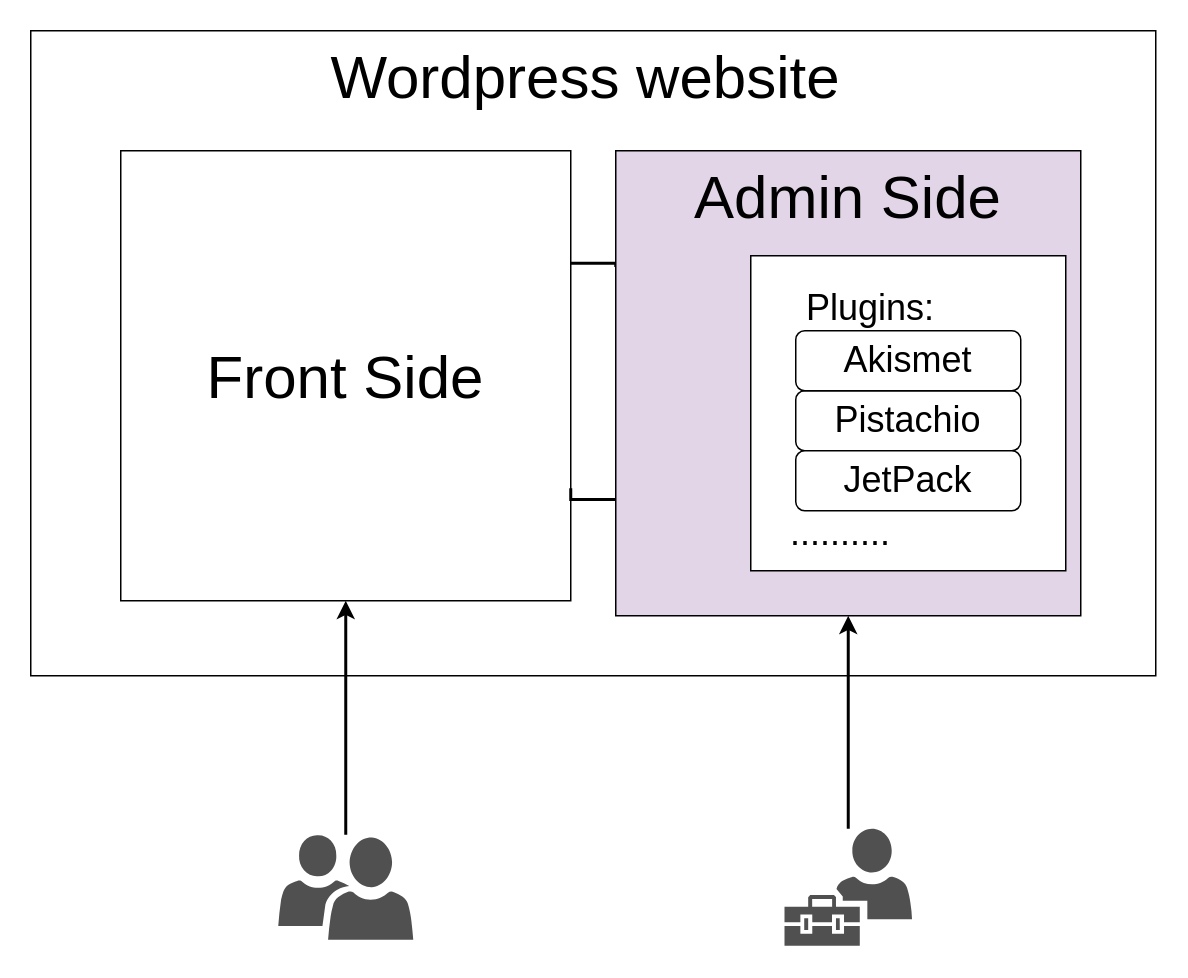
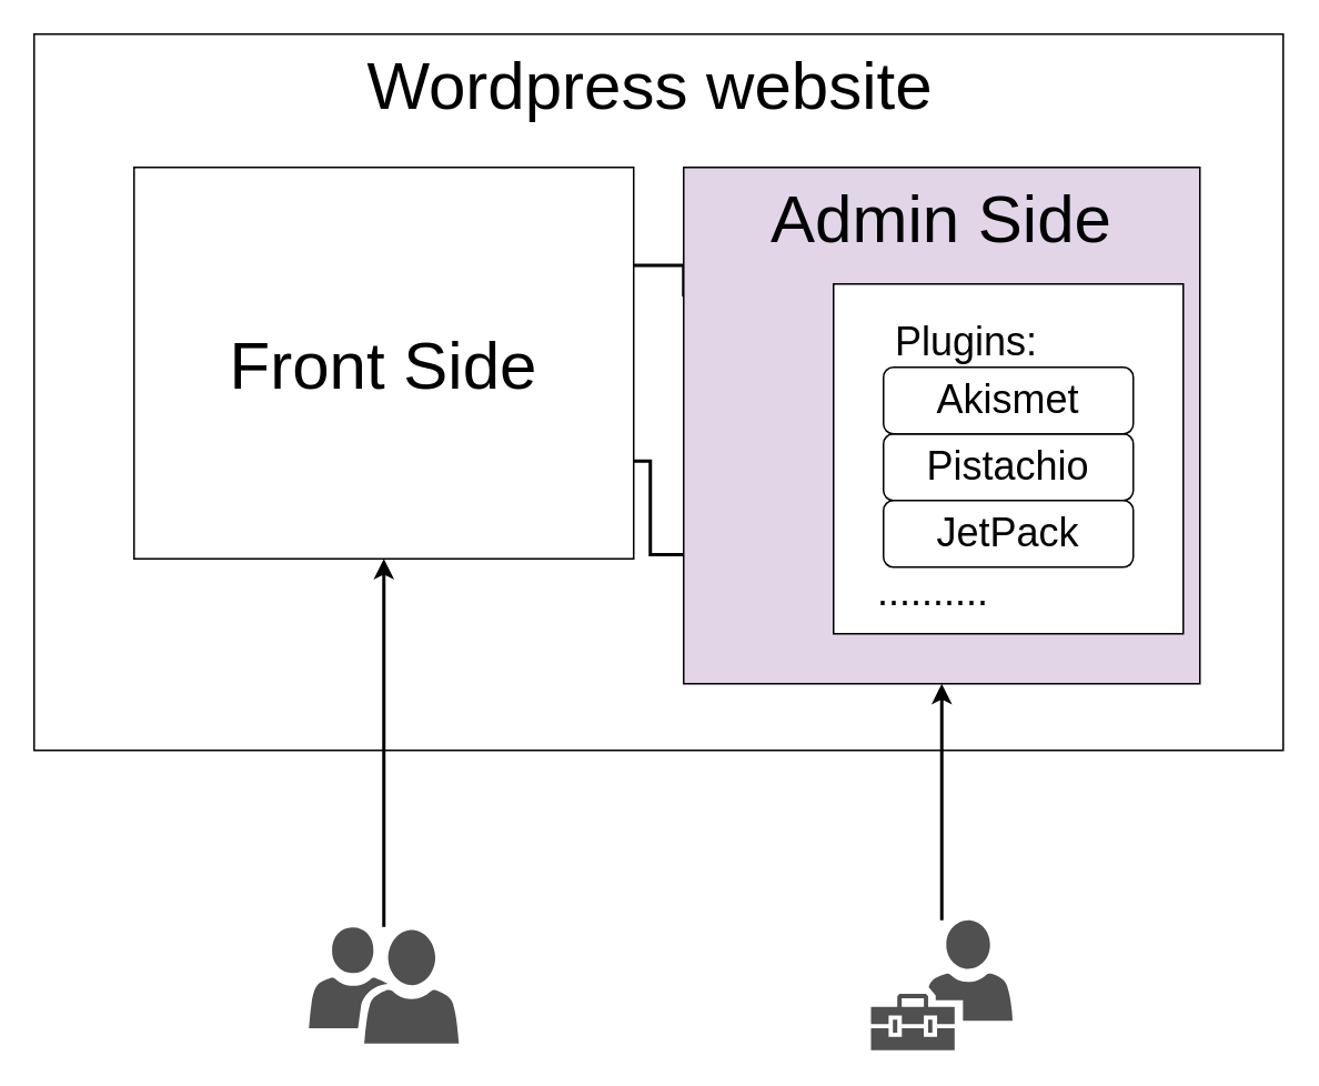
  <mxCell id="0" />
  <mxCell id="1" parent="0" />
  <mxCell id="2" value="" style="rounded=0;whiteSpace=wrap;html=1;fontSize=40;" parent="1" vertex="1"><mxGeometry x="20" y="20" width="750" height="430" as="geometry" /></mxCell>
  <mxCell id="3" style="edgeStyle=orthogonalEdgeStyle;rounded=0;orthogonalLoop=1;jettySize=auto;html=1;exitX=1;exitY=0.25;exitDx=0;exitDy=0;entryX=0;entryY=0.25;entryDx=0;entryDy=0;fontSize=40;strokeWidth=2;endArrow=none;endFill=0;" parent="1" source="4" target="6" edge="1"><mxGeometry relative="1" as="geometry" /></mxCell>
- <mxCell id="4" value="&lt;font style=&quot;font-size: 40px;&quot;&gt;Front Side&lt;/font&gt;" style="whiteSpace=wrap;html=1;aspect=fixed;" parent="1" vertex="1"><mxGeometry x="80" y="100" width="300" height="300" as="geometry" /></mxCell>
+ <mxCell id="4" value="&lt;font style=&quot;font-size: 40px;&quot;&gt;Front Side&lt;/font&gt;" style="whiteSpace=wrap;html=1;aspect=fixed;" parent="1" vertex="1"><mxGeometry x="80" y="100" width="300" height="235" as="geometry" /></mxCell>
  <mxCell id="5" style="edgeStyle=orthogonalEdgeStyle;rounded=0;orthogonalLoop=1;jettySize=auto;html=1;exitX=0;exitY=0.75;exitDx=0;exitDy=0;entryX=1;entryY=0.75;entryDx=0;entryDy=0;fontSize=40;endArrow=none;endFill=0;strokeWidth=2;" parent="1" source="6" target="4" edge="1"><mxGeometry relative="1" as="geometry" /></mxCell>
  <mxCell id="6" value="&lt;font style=&quot;font-size: 40px;&quot;&gt;Admin Side&lt;/font&gt;" style="whiteSpace=wrap;html=1;aspect=fixed;verticalAlign=top;fillColor=#e1d5e7;" parent="1" vertex="1"><mxGeometry x="410" y="100" width="310" height="310" as="geometry" /></mxCell>
  <mxCell id="7" value="Wordpress website" style="text;html=1;strokeColor=none;fillColor=none;align=center;verticalAlign=middle;whiteSpace=wrap;rounded=0;fontSize=40;" parent="1" vertex="1"><mxGeometry x="180" y="35" width="420" height="30" as="geometry" /></mxCell>
  <mxCell id="8" value="" style="shape=image;html=1;verticalAlign=top;verticalLabelPosition=bottom;labelBackgroundColor=#ffffff;imageAspect=0;aspect=fixed;image=https://cdn4.iconfinder.com/data/icons/web-ui-color/128/Checkmark-128.png;fontSize=40;" parent="1" vertex="1"><mxGeometry x="670" y="110" width="40" height="40" as="geometry" /></mxCell>
  <mxCell id="9" style="edgeStyle=orthogonalEdgeStyle;rounded=0;orthogonalLoop=1;jettySize=auto;html=1;entryX=0.5;entryY=1;entryDx=0;entryDy=0;fontSize=40;strokeWidth=2;" parent="1" source="10" target="4" edge="1"><mxGeometry relative="1" as="geometry" /></mxCell>
  <mxCell id="10" value="" style="sketch=0;pointerEvents=1;shadow=0;dashed=0;html=1;strokeColor=none;labelPosition=center;verticalLabelPosition=bottom;verticalAlign=top;align=center;fillColor=#505050;shape=mxgraph.mscae.intune.user_group;fontSize=40;" parent="1" vertex="1"><mxGeometry x="185" y="556" width="90" height="70" as="geometry" /></mxCell>
  <mxCell id="11" style="edgeStyle=orthogonalEdgeStyle;rounded=0;orthogonalLoop=1;jettySize=auto;html=1;fontSize=40;strokeWidth=2;" parent="1" source="12" target="6" edge="1"><mxGeometry relative="1" as="geometry" /></mxCell>
  <mxCell id="12" value="" style="sketch=0;pointerEvents=1;shadow=0;dashed=0;html=1;strokeColor=none;labelPosition=center;verticalLabelPosition=bottom;verticalAlign=top;align=center;fillColor=#505050;shape=mxgraph.mscae.intune.user_management;fontSize=40;" parent="1" vertex="1"><mxGeometry x="522.5" y="552" width="85" height="78" as="geometry" /></mxCell>
  <mxCell id="13" value="" style="shape=image;html=1;verticalAlign=top;verticalLabelPosition=bottom;labelBackgroundColor=#ffffff;imageAspect=0;aspect=fixed;image=https://cdn4.iconfinder.com/data/icons/web-ui-color/128/Checkmark-128.png;fontSize=40;" parent="1" vertex="1"><mxGeometry x="600" y="556" width="40" height="40" as="geometry" /></mxCell>
  <mxCell id="14" value="" style="rounded=0;whiteSpace=wrap;html=1;" vertex="1" parent="1"><mxGeometry x="500" y="170" width="210" height="210" as="geometry" /></mxCell>
  <mxCell id="15" value="&lt;font style=&quot;font-size: 24px;&quot;&gt;Pistachio&lt;/font&gt;" style="rounded=1;whiteSpace=wrap;html=1;" vertex="1" parent="1"><mxGeometry x="530" y="260" width="150" height="40" as="geometry" /></mxCell>
  <mxCell id="16" value="&lt;font style=&quot;font-size: 24px;&quot;&gt;JetPack&lt;/font&gt;" style="rounded=1;whiteSpace=wrap;html=1;" vertex="1" parent="1"><mxGeometry x="530" y="300" width="150" height="40" as="geometry" /></mxCell>
  <mxCell id="17" value="&lt;font style=&quot;font-size: 24px;&quot;&gt;Akismet&lt;/font&gt;" style="rounded=1;whiteSpace=wrap;html=1;" vertex="1" parent="1"><mxGeometry x="530" y="220" width="150" height="40" as="geometry" /></mxCell>
  <mxCell id="18" value="Plugins:" style="text;html=1;strokeColor=none;fillColor=none;align=center;verticalAlign=middle;whiteSpace=wrap;rounded=0;fontSize=24;" vertex="1" parent="1"><mxGeometry x="530" y="190" width="100" height="30" as="geometry" /></mxCell>
  <mxCell id="19" value=".........." style="text;html=1;strokeColor=none;fillColor=none;align=center;verticalAlign=middle;whiteSpace=wrap;rounded=0;fontSize=24;" vertex="1" parent="1"><mxGeometry x="530" y="340" width="60" height="30" as="geometry" /></mxCell>
  <mxCell id="20" value="" style="shape=image;html=1;verticalAlign=top;verticalLabelPosition=bottom;labelBackgroundColor=#ffffff;imageAspect=0;aspect=fixed;image=https://cdn4.iconfinder.com/data/icons/web-ui-color/128/Checkmark-128.png;fontSize=40;" vertex="1" parent="1"><mxGeometry x="660" y="265" width="30" height="30" as="geometry" /></mxCell>
